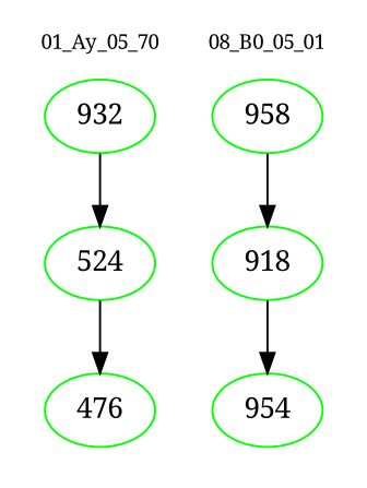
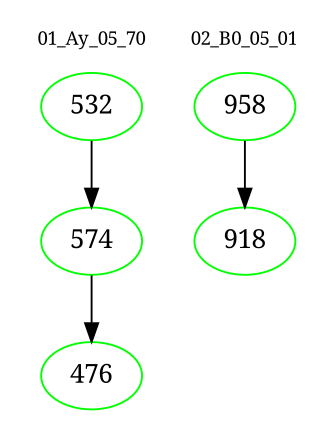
  digraph {
    fontname="Noto Serif"
    node [color=green fontname="Noto Serif"]
    edge [color=black fontname="Noto Serif"]
-   n1 [label=932]
-   n2 [label=524]
+   n1 [label=532]
+   n2 [label=574]
    n3 [label=476]
    n4 [label=958]
    n5 [label=918]
-   n6 [label=954]
    subgraph cluster_1 {
      color=white
      fontsize=10
      label="01_Ay_05_70"
      n1
      n2
      n3
    }
    subgraph cluster_2 {
      color=white
      fontsize=10
-     label="08_B0_05_01"
+     label="02_B0_05_01"
      n4
      n5
-     n6
    }
    n1 -> n2
    n2 -> n3
    n4 -> n5
-   n5 -> n6
  }
